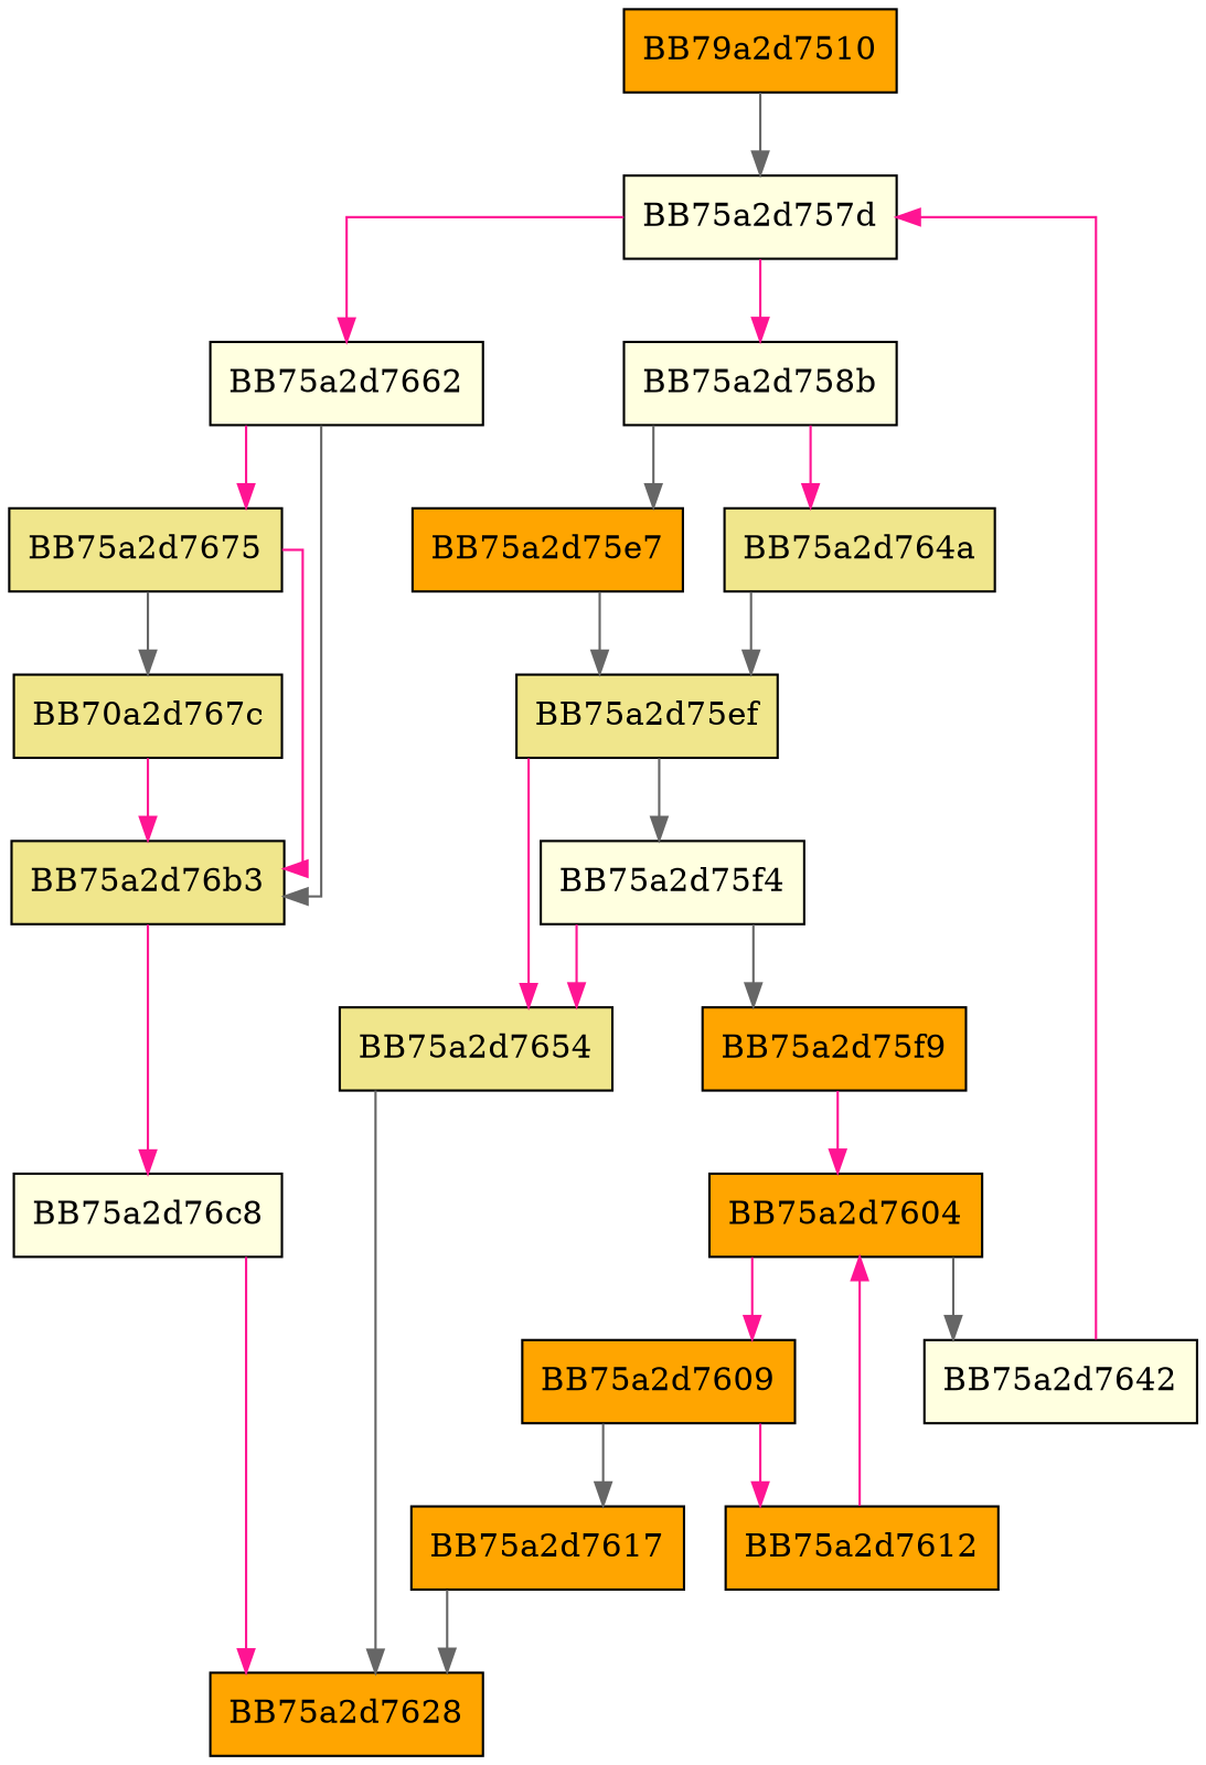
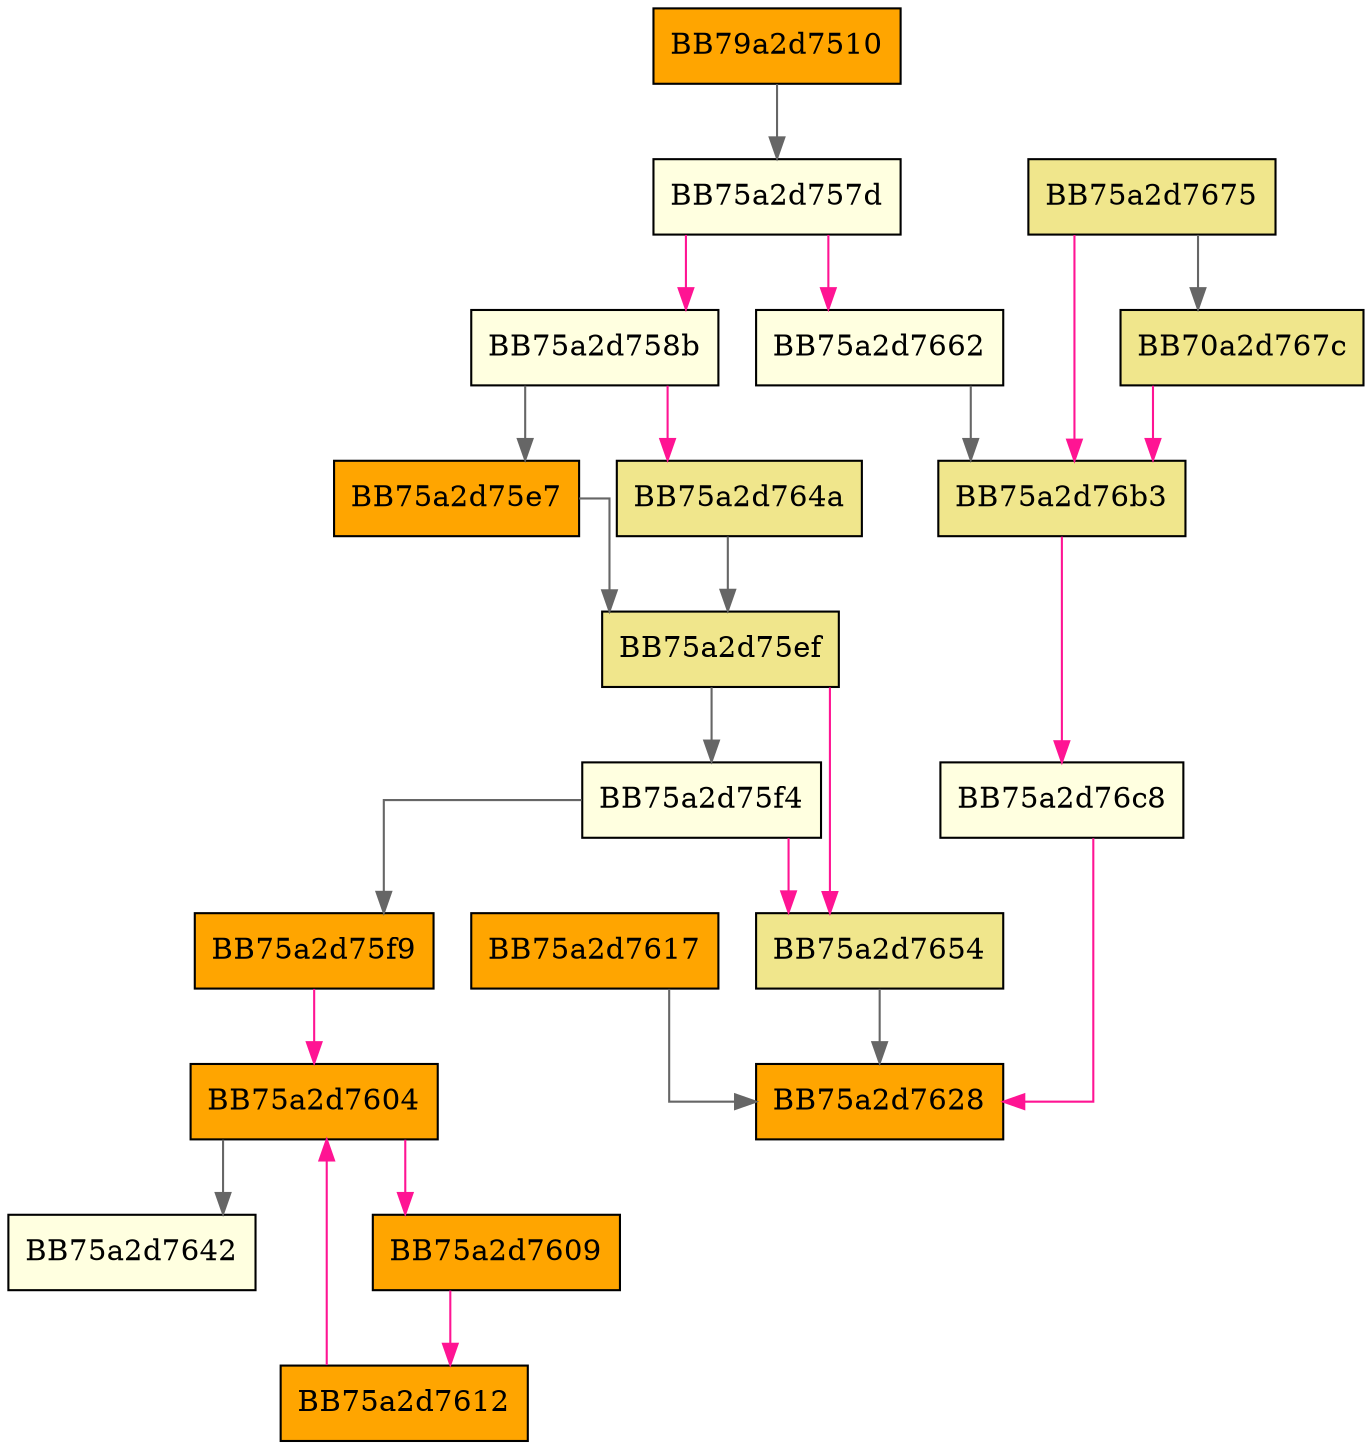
  digraph {
    splines=ortho
    node [fillcolor=orange shape=box style=filled]
    edge [color=deeppink]
    n1 [label=BB79a2d7510]
    BB75a2d757d [fillcolor=lightyellow]
    BB75a2d7662 [fillcolor=lightyellow]
    BB75a2d758b [fillcolor=lightyellow]
    BB75a2d76b3 [fillcolor=khaki]
    BB75a2d7675 [fillcolor=khaki]
    BB75a2d764a [fillcolor=khaki]
    BB75a2d75e7
    BB75a2d76c8 [fillcolor=lightyellow]
    n10 [fillcolor=khaki label=BB70a2d767c]
    BB75a2d75ef [fillcolor=khaki]
    BB75a2d7654 [fillcolor=khaki]
    BB75a2d75f4 [fillcolor=lightyellow]
    BB75a2d7628
    BB75a2d75f9
    BB75a2d7604
    BB75a2d7642 [fillcolor=lightyellow]
    BB75a2d7609
    BB75a2d7617
    BB75a2d7612
    n1 -> BB75a2d757d [color=gray40]
    BB75a2d757d -> BB75a2d7662
    BB75a2d757d -> BB75a2d758b
    BB75a2d7662 -> BB75a2d76b3 [color=gray40]
-   BB75a2d7662 -> BB75a2d7675
    BB75a2d758b -> BB75a2d764a
    BB75a2d758b -> BB75a2d75e7 [color=gray40]
    BB75a2d76b3 -> BB75a2d76c8
    BB75a2d7675 -> BB75a2d76b3
    BB75a2d7675 -> n10 [color=gray40]
    BB75a2d764a -> BB75a2d75ef [color=gray40]
    BB75a2d75e7 -> BB75a2d75ef [color=gray40]
    BB75a2d76c8 -> BB75a2d7628
    n10 -> BB75a2d76b3
    BB75a2d75ef -> BB75a2d7654
    BB75a2d75ef -> BB75a2d75f4 [color=gray40]
    BB75a2d7654 -> BB75a2d7628 [color=gray40]
    BB75a2d75f4 -> BB75a2d7654
    BB75a2d75f4 -> BB75a2d75f9 [color=gray40]
    BB75a2d75f9 -> BB75a2d7604
    BB75a2d7604 -> BB75a2d7642 [color=gray40]
    BB75a2d7604 -> BB75a2d7609
-   BB75a2d7642 -> BB75a2d757d
-   BB75a2d7609 -> BB75a2d7617 [color=gray40]
    BB75a2d7609 -> BB75a2d7612
    BB75a2d7617 -> BB75a2d7628 [color=gray40]
    BB75a2d7612 -> BB75a2d7604
  }
